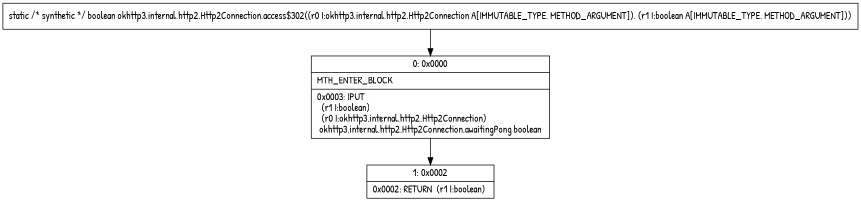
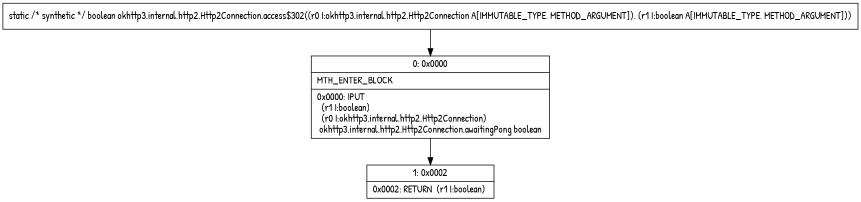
  digraph {
    fontname="Patrick Hand"
    node [shape=record fontname="Patrick Hand"]
    edge [fontname="Patrick Hand"]
-   n1 [label="{0\:\ 0x0000|MTH_ENTER_BLOCK\l|0x0003: IPUT  \l  (r1 I:boolean)\l  (r0 I:okhttp3.internal.http2.Http2Connection)\l okhttp3.internal.http2.Http2Connection.awaitingPong boolean \l}"]
+   n1 [label="{0\:\ 0x0000|MTH_ENTER_BLOCK\l|0x0000: IPUT  \l  (r1 I:boolean)\l  (r0 I:okhttp3.internal.http2.Http2Connection)\l okhttp3.internal.http2.Http2Connection.awaitingPong boolean \l}"]
    n2 [label="{1\:\ 0x0002|0x0002: RETURN  (r1 I:boolean) \l}"]
    n3 [label="{static \/* synthetic *\/ boolean okhttp3.internal.http2.Http2Connection.access$302((r0 I:okhttp3.internal.http2.Http2Connection A[IMMUTABLE_TYPE, METHOD_ARGUMENT]), (r1 I:boolean A[IMMUTABLE_TYPE, METHOD_ARGUMENT])) }"]
    n1 -> n2
    n3 -> n1
  }
